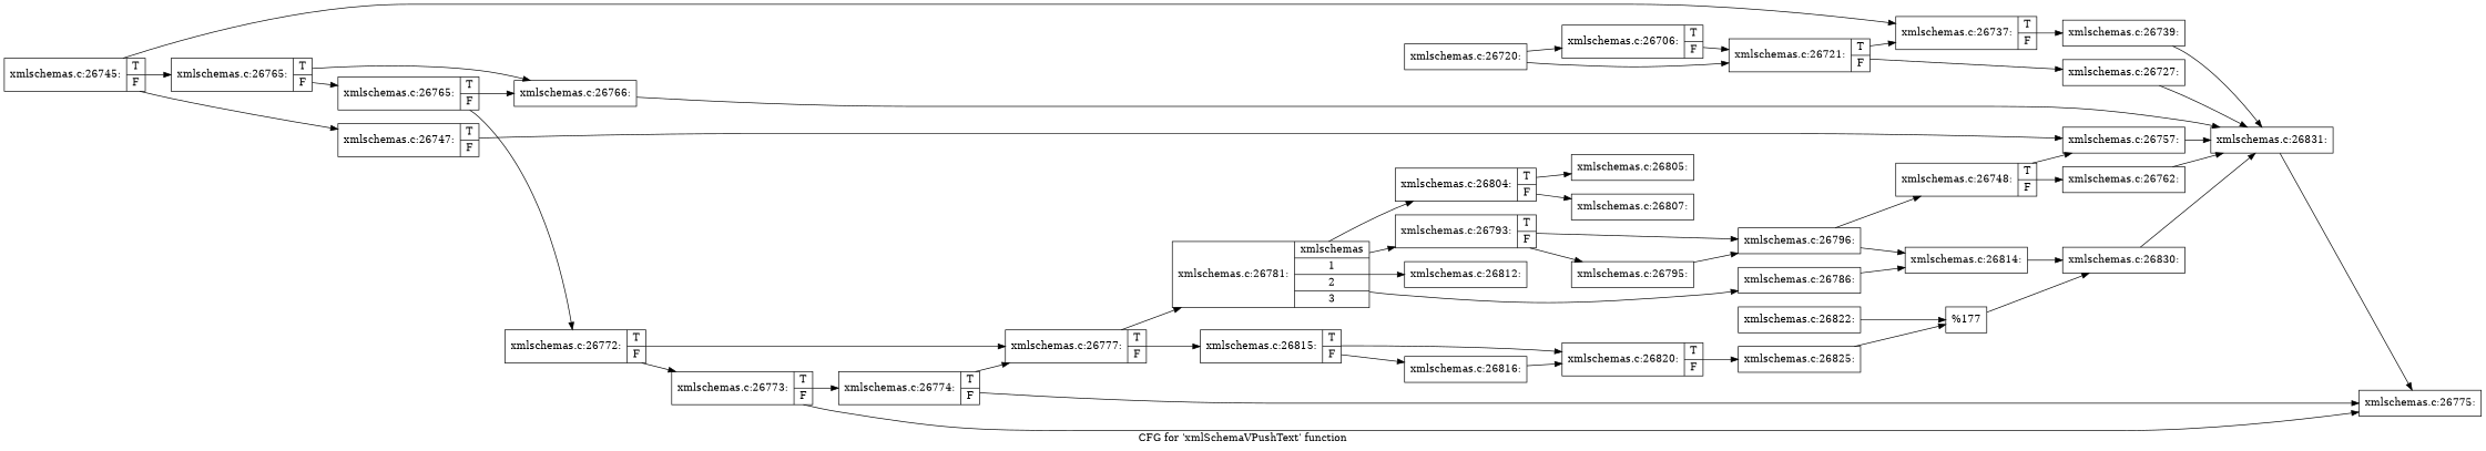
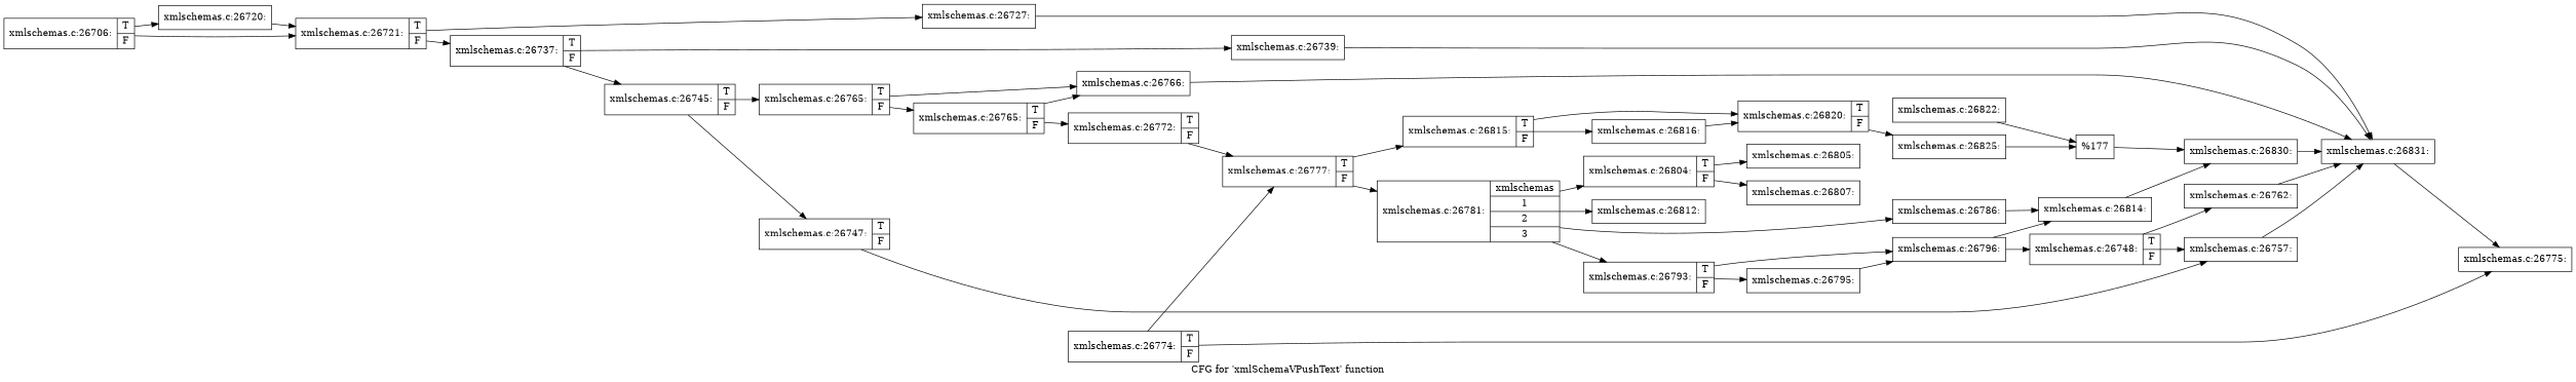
  digraph {
    label="CFG for 'xmlSchemaVPushText' function"
    rankdir=LR
    node [shape=record]
    n1 [label="{xmlschemas.c:26706:|{<s0>T|<s1>F}}"]
    n2 [label="{xmlschemas.c:26720:}"]
    n3 [label="{xmlschemas.c:26721:|{<s0>T|<s1>F}}"]
    n4 [label="{xmlschemas.c:26727:}"]
    n5 [label="{xmlschemas.c:26737:|{<s0>T|<s1>F}}"]
    n6 [label="{xmlschemas.c:26831:}"]
    n7 [label="{xmlschemas.c:26739:}"]
    n8 [label="{xmlschemas.c:26745:|{<s0>T|<s1>F}}"]
    n9 [label="{xmlschemas.c:26775:}"]
    n10 [label="{xmlschemas.c:26747:|{<s0>T|<s1>F}}"]
    n11 [label="{xmlschemas.c:26765:|{<s0>T|<s1>F}}"]
    n12 [label="{xmlschemas.c:26757:}"]
    n13 [label="{xmlschemas.c:26766:}"]
    n14 [label="{xmlschemas.c:26765:|{<s0>T|<s1>F}}"]
    n15 [label="{xmlschemas.c:26748:|{<s0>T|<s1>F}}"]
    n16 [label="{xmlschemas.c:26762:}"]
    n17 [label="{xmlschemas.c:26772:|{<s0>T|<s1>F}}"]
-   n18 [label="{xmlschemas.c:26773:|{<s0>T|<s1>F}}"]
    n19 [label="{xmlschemas.c:26777:|{<s0>T|<s1>F}}"]
    n20 [label="{xmlschemas.c:26774:|{<s0>T|<s1>F}}"]
    n21 [label="{xmlschemas.c:26781:|{<s0>xmlschemas|<s1>1|<s2>2|<s3>3}}"]
    n22 [label="{xmlschemas.c:26815:|{<s0>T|<s1>F}}"]
    n23 [label="{xmlschemas.c:26812:}"]
    n24 [label="{xmlschemas.c:26786:}"]
    n25 [label="{xmlschemas.c:26793:|{<s0>T|<s1>F}}"]
    n26 [label="{xmlschemas.c:26804:|{<s0>T|<s1>F}}"]
    n27 [label="{xmlschemas.c:26816:}"]
    n28 [label="{xmlschemas.c:26820:|{<s0>T|<s1>F}}"]
    n29 [label="{xmlschemas.c:26814:}"]
    n30 [label="{xmlschemas.c:26795:}"]
    n31 [label="{xmlschemas.c:26796:}"]
    n32 [label="{xmlschemas.c:26805:}"]
    n33 [label="{xmlschemas.c:26807:}"]
    n34 [label="{xmlschemas.c:26825:}"]
    n35 [label="{xmlschemas.c:26830:}"]
    n36 [label="{xmlschemas.c:26822:}"]
    n37 [label="{%177}"]
-   n2 -> n1
+   n1 -> n2
    n1 -> n3
    n2 -> n3
    n3 -> n4
    n3 -> n5
    n4 -> n6
    n5 -> n7
-   n8 -> n5
+   n5 -> n8
    n6 -> n9
    n7 -> n6
    n8 -> n10
    n8 -> n11
    n10 -> n12
    n11 -> n13
    n11 -> n14
    n12 -> n6
    n13 -> n6
    n14 -> n13
    n14 -> n17
    n15 -> n12
    n15 -> n16
    n16 -> n6
-   n17 -> n18
    n17 -> n19
-   n18 -> n9
-   n18 -> n20
    n19 -> n21
    n19 -> n22
    n20 -> n9
    n20 -> n19
    n21 -> n23
    n21 -> n24
    n21 -> n25
    n21 -> n26
    n22 -> n27
    n22 -> n28
    n24 -> n29
    n25 -> n30
    n25 -> n31
    n26 -> n32
    n26 -> n33
    n27 -> n28
    n28 -> n34
    n29 -> n35
    n30 -> n31
    n31 -> n15
    n31 -> n29
    n34 -> n37
    n35 -> n6
    n36 -> n37
    n37 -> n35
  }
